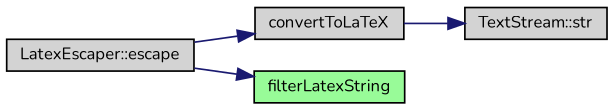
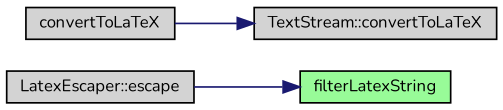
  digraph {
    fontname=Nunito
    rankdir=LR
    node [color=black fillcolor=lightgrey fontname=Nunito fontsize=10 shape=record style=filled]
    edge [color=midnightblue fontname=Nunito fontsize=10 labelfontname=Helvetica labelfontsize=10 style=solid]
    n1 [fontcolor=black height=0.2 label="LatexEscaper::escape" width=0.4]
    n2 [height=0.2 label=convertToLaTeX width=0.4]
    n3 [fillcolor=palegreen height=0.2 label=filterLatexString width=0.4]
-   n4 [height=0.2 label="TextStream::str" width=0.4]
-   n1 -> n2
+   n4 [height=0.2 label="TextStream::convertToLaTeX" width=0.4]
    n1 -> n3
    n2 -> n4
  }
